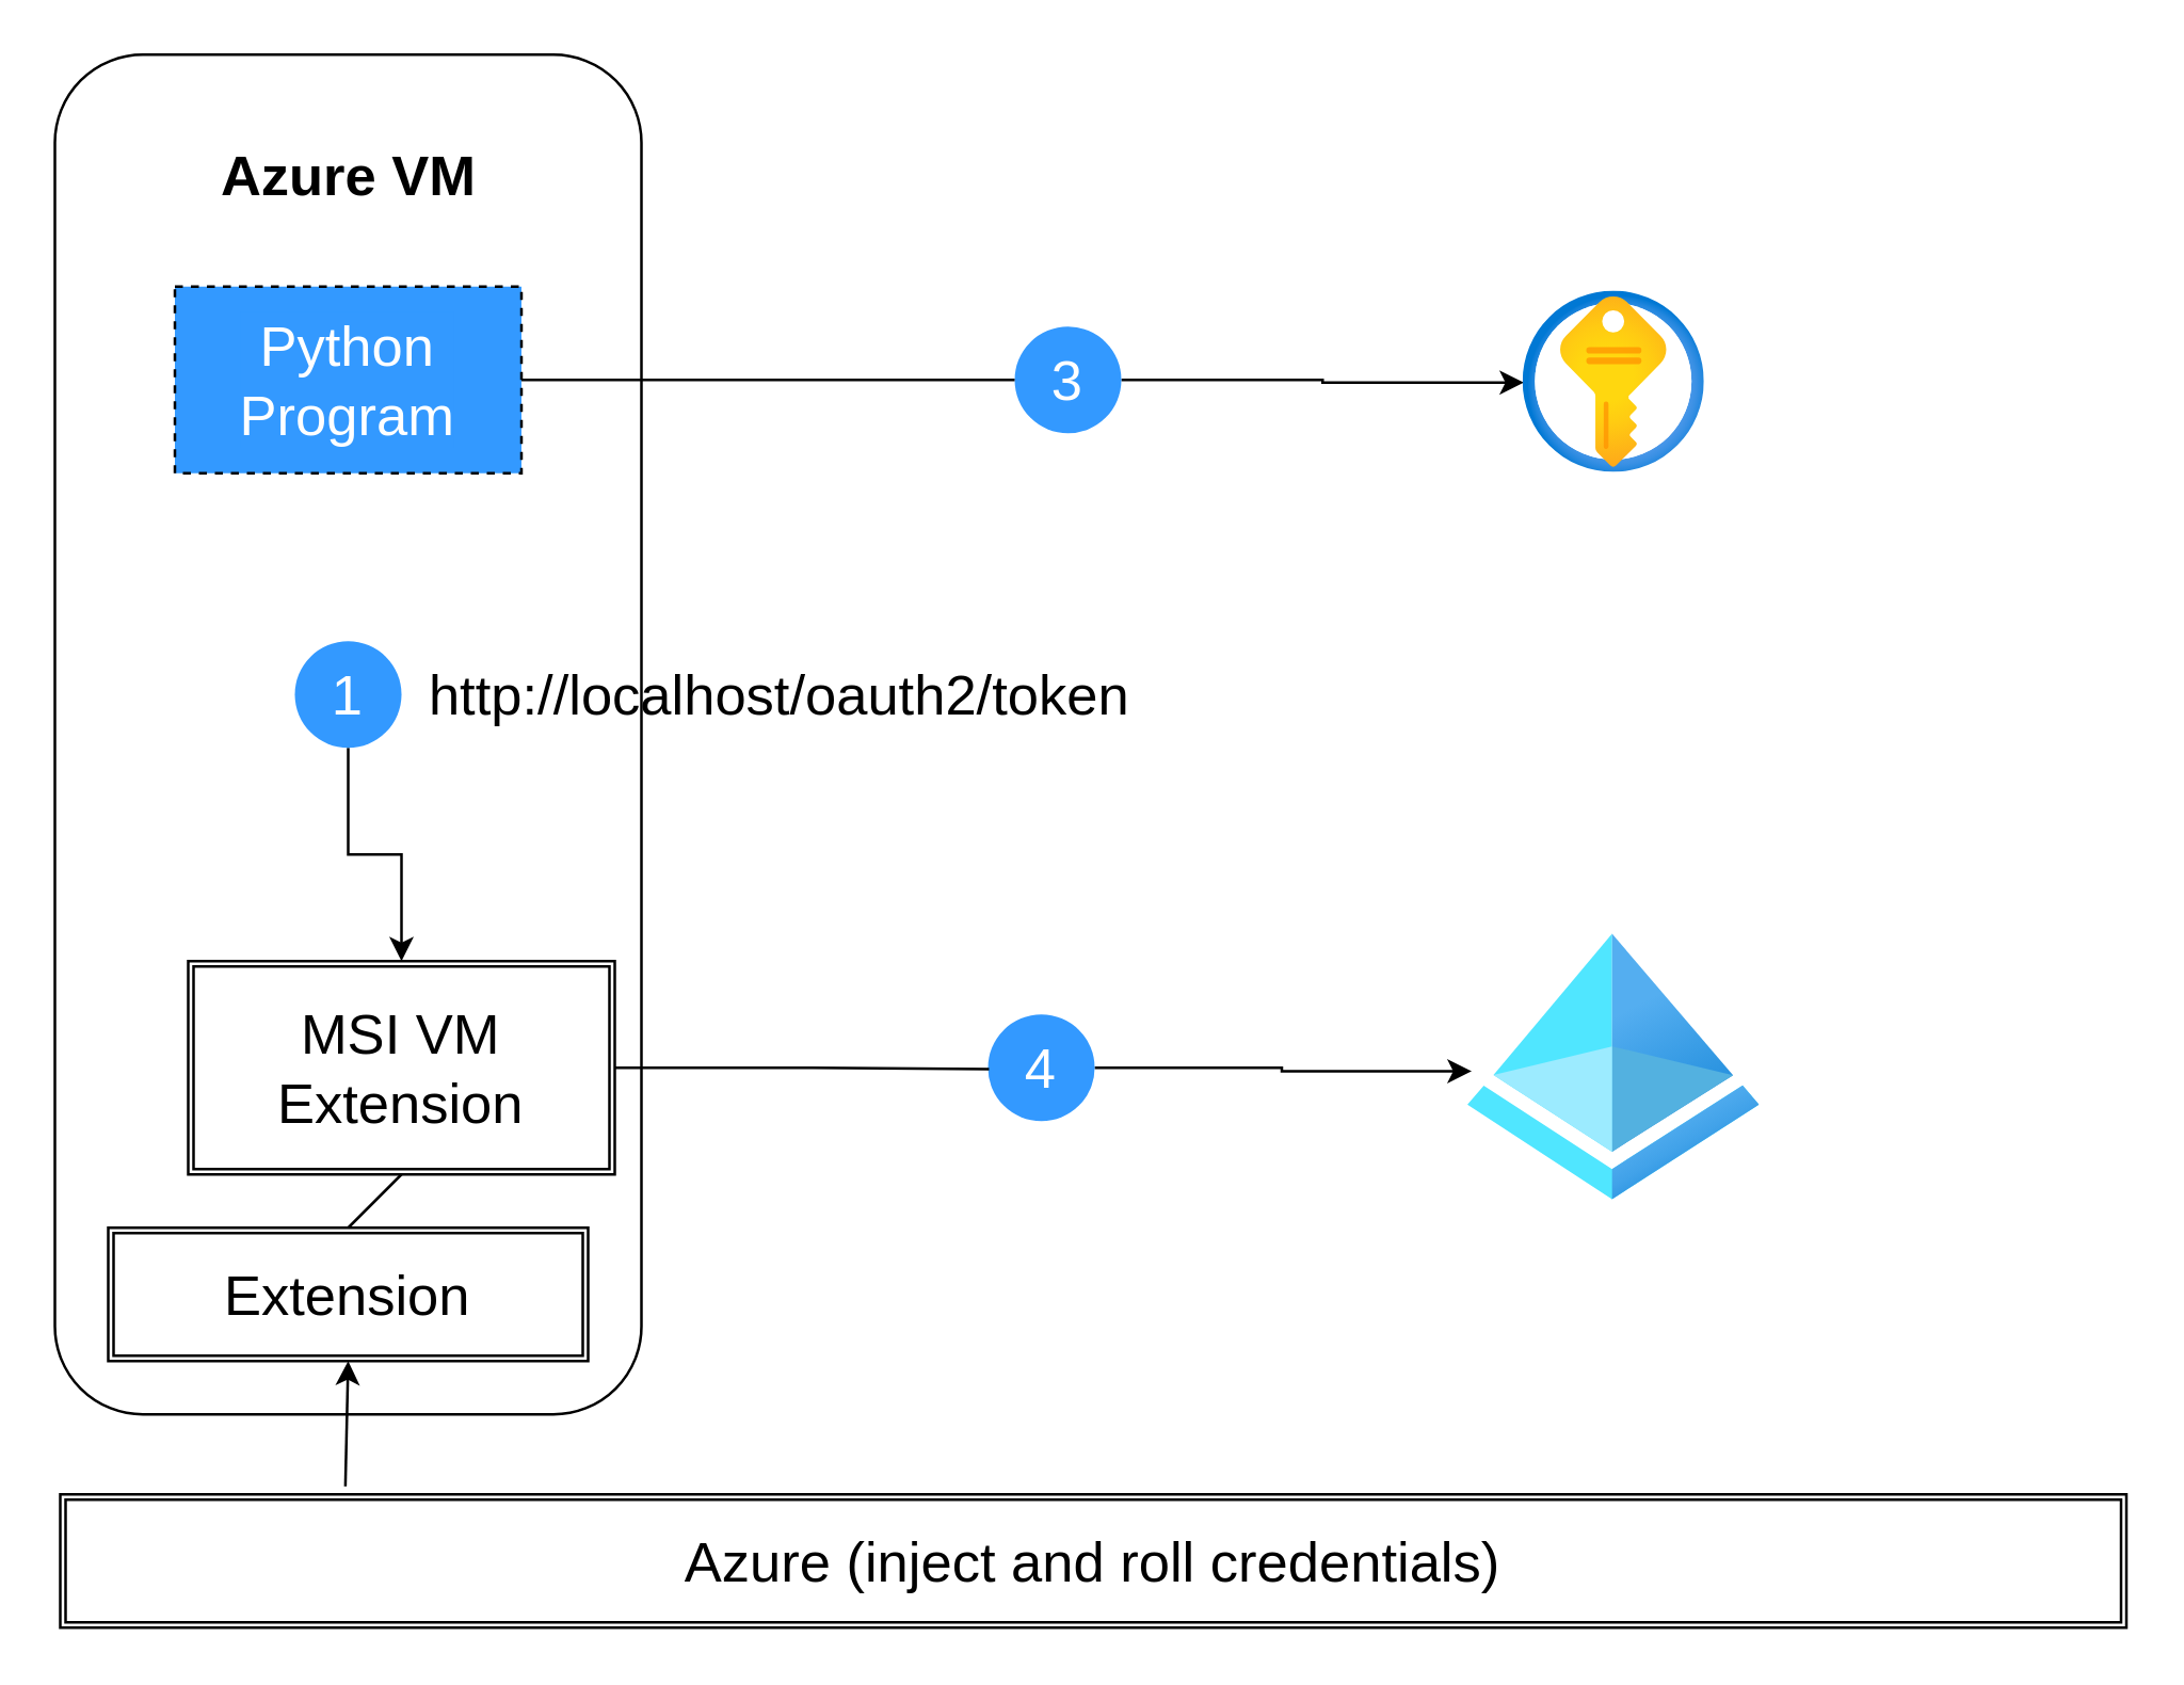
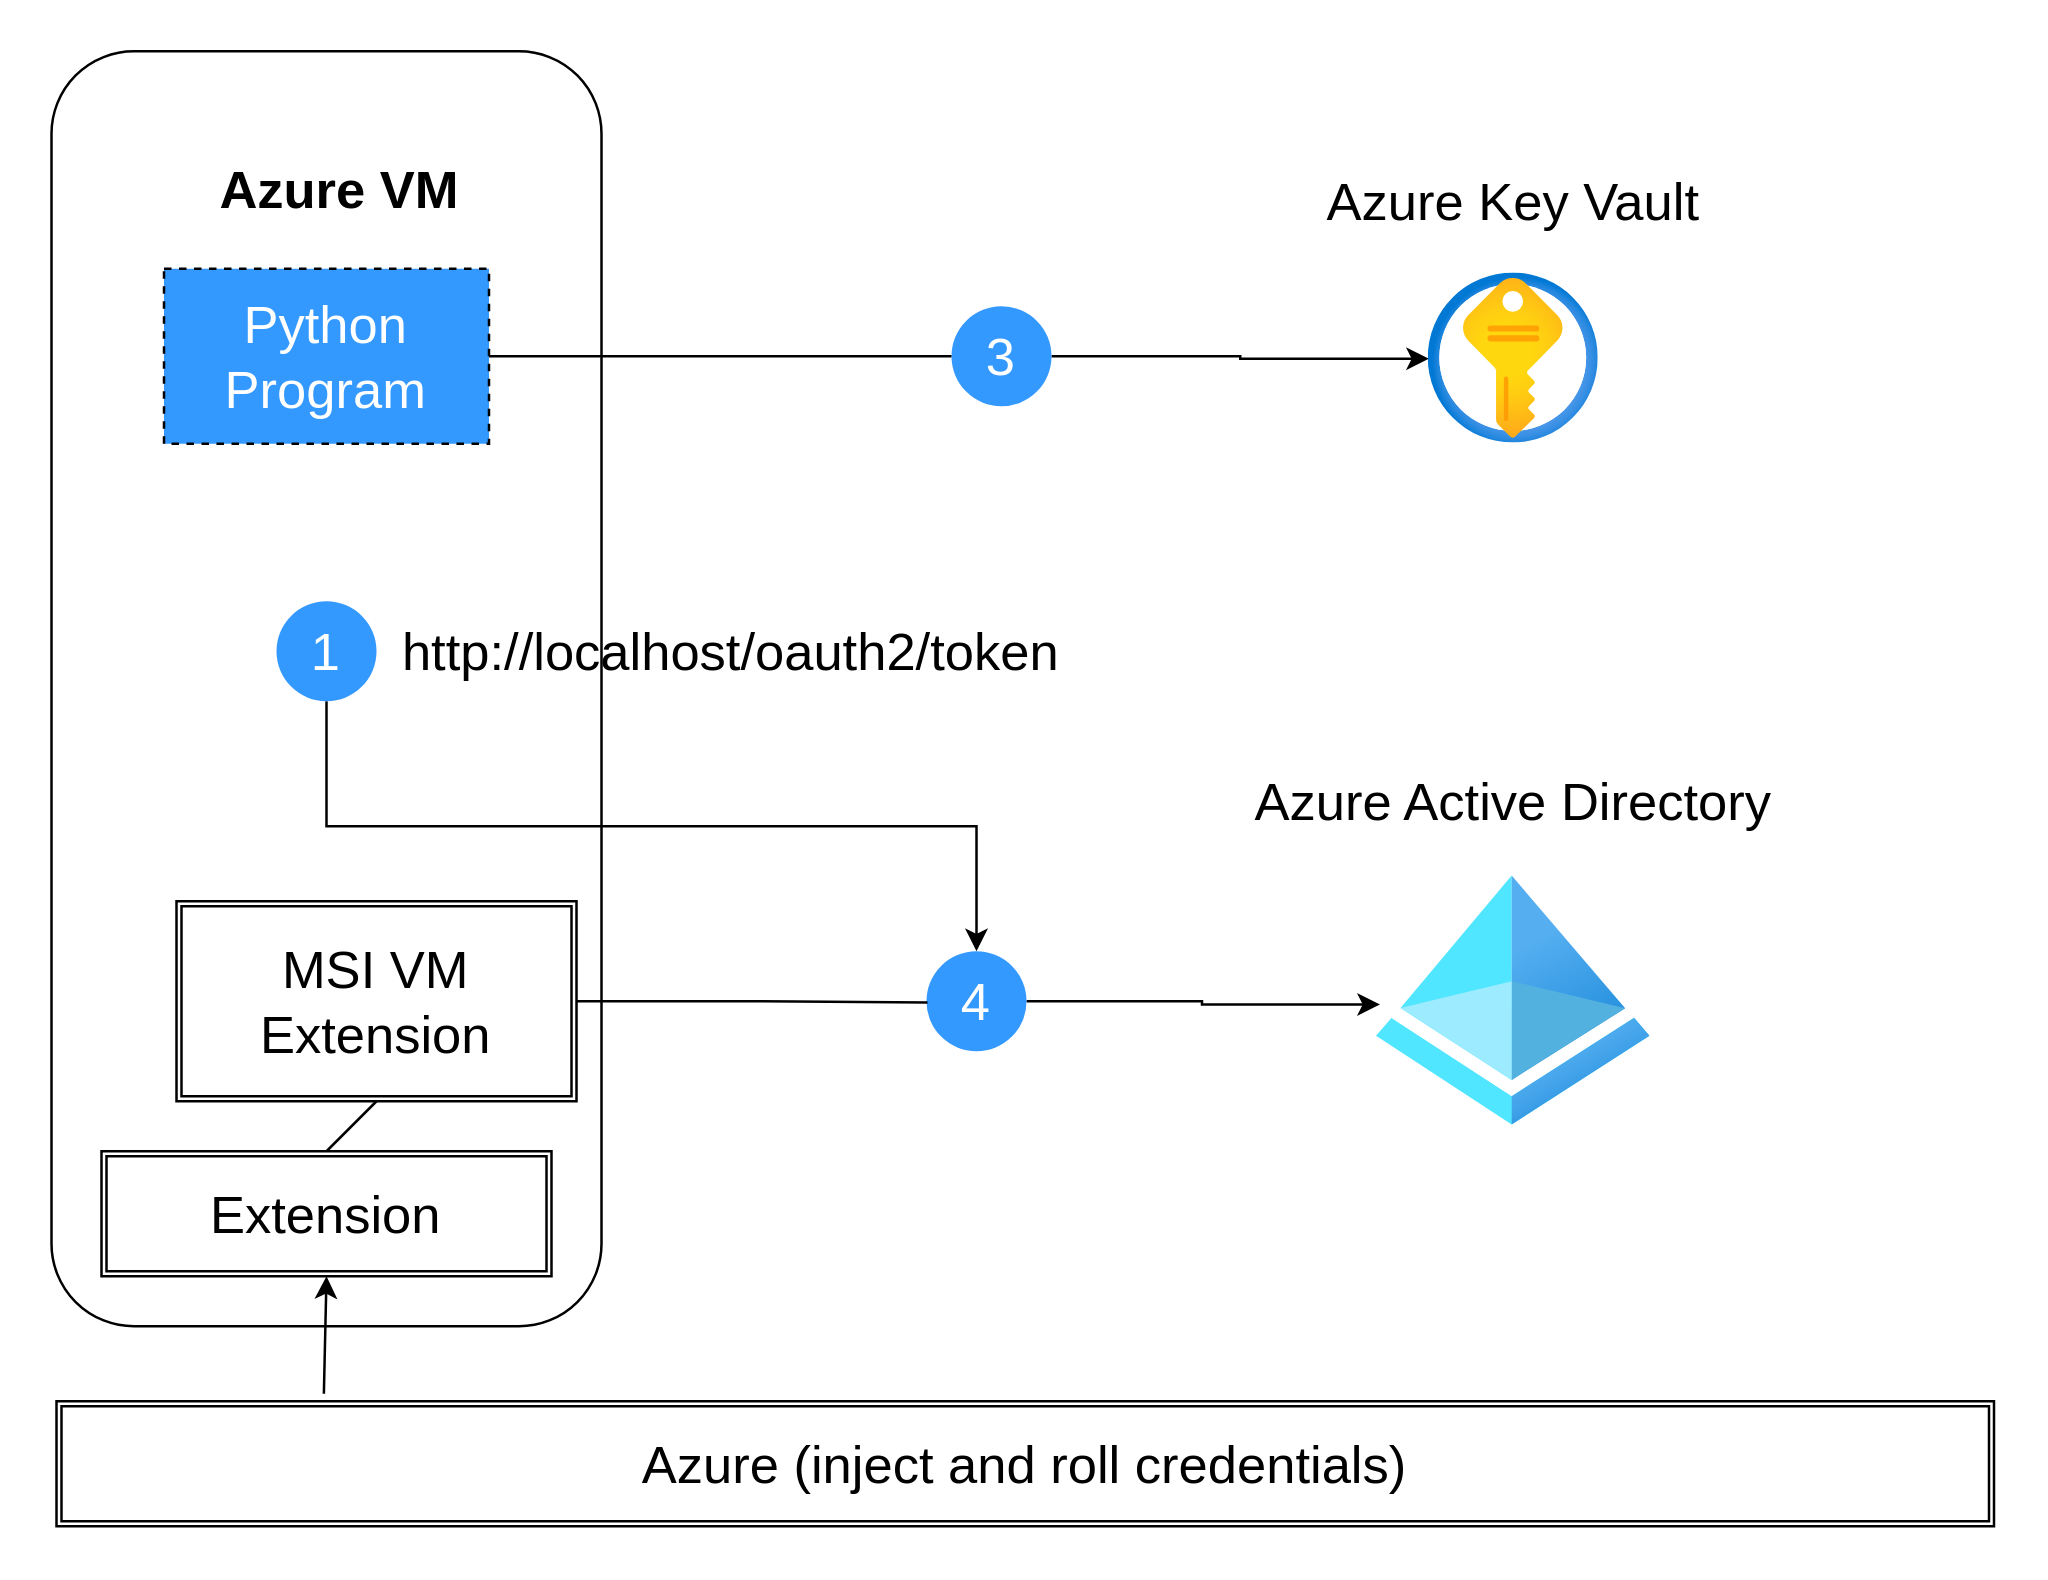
  <mxCell id="0" />
  <mxCell id="1" parent="0" />
  <mxCell id="2" value="" style="rounded=1;whiteSpace=wrap;html=1;" vertex="1" parent="1"><mxGeometry x="20" y="20" width="220" height="510" as="geometry" /></mxCell>
- <mxCell id="3" value="Azure VM" style="text;html=1;strokeColor=none;fillColor=none;align=center;verticalAlign=middle;whiteSpace=wrap;rounded=0;fontSize=21;fontStyle=1" vertex="1" parent="1"><mxGeometry x="72.5" y="40" width="115" height="50" as="geometry" /></mxCell>
- <mxCell id="4" style="edgeStyle=orthogonalEdgeStyle;rounded=0;orthogonalLoop=1;jettySize=auto;html=1;exitX=0.5;exitY=1;exitDx=0;exitDy=0;fontSize=21;fontColor=#000000;startArrow=none;" edge="1" parent="1" source="21" target="8"><mxGeometry relative="1" as="geometry" /></mxCell>
+ <mxCell id="3" value="Azure VM" style="text;html=1;strokeColor=none;fillColor=none;align=center;verticalAlign=middle;whiteSpace=wrap;rounded=0;fontSize=21;fontStyle=1" vertex="1" parent="1"><mxGeometry x="77.5" y="50" width="115" height="50" as="geometry" /></mxCell>
+ <mxCell id="4" style="edgeStyle=orthogonalEdgeStyle;rounded=0;orthogonalLoop=1;jettySize=auto;html=1;exitX=0.5;exitY=1;exitDx=0;exitDy=0;fontSize=21;fontColor=#000000;startArrow=none;" edge="1" parent="1" source="21" target="17"><mxGeometry relative="1" as="geometry" /></mxCell>
  <mxCell id="5" style="edgeStyle=orthogonalEdgeStyle;rounded=0;orthogonalLoop=1;jettySize=auto;html=1;exitX=1;exitY=0.5;exitDx=0;exitDy=0;fontSize=21;fontColor=#000000;startArrow=none;" edge="1" parent="1" source="19" target="15"><mxGeometry relative="1" as="geometry" /></mxCell>
  <mxCell id="6" value="Python&lt;br&gt;Program" style="rounded=0;whiteSpace=wrap;html=1;labelBackgroundColor=#3399FF;fontSize=21;fontColor=#FFFFFF;labelBorderColor=none;spacing=0;fillColor=#3399FF;dashed=1;" vertex="1" parent="1"><mxGeometry x="65" y="107" width="130" height="70" as="geometry" /></mxCell>
  <mxCell id="7" style="edgeStyle=orthogonalEdgeStyle;rounded=0;orthogonalLoop=1;jettySize=auto;html=1;exitX=1;exitY=0.5;exitDx=0;exitDy=0;entryX=0.01;entryY=0.513;entryDx=0;entryDy=0;entryPerimeter=0;fontSize=21;fontColor=#000000;startArrow=none;" edge="1" parent="1" source="17" target="13"><mxGeometry relative="1" as="geometry" /></mxCell>
  <mxCell id="8" value="MSI VM&lt;br&gt;Extension" style="shape=ext;double=1;rounded=0;whiteSpace=wrap;html=1;labelBackgroundColor=none;fontSize=21;fillColor=#FFFFFF;" vertex="1" parent="1"><mxGeometry x="70" y="360" width="160" height="80" as="geometry" /></mxCell>
  <mxCell id="9" value="Extension" style="shape=ext;double=1;rounded=0;whiteSpace=wrap;html=1;labelBackgroundColor=none;fontSize=21;fillColor=#FFFFFF;" vertex="1" parent="1"><mxGeometry x="40" y="460" width="180" height="50" as="geometry" /></mxCell>
  <mxCell id="10" value="Azure (inject and roll credentials)" style="shape=ext;double=1;rounded=0;whiteSpace=wrap;html=1;labelBackgroundColor=none;fontSize=21;fillColor=#FFFFFF;" vertex="1" parent="1"><mxGeometry x="22" y="560" width="775" height="50" as="geometry" /></mxCell>
  <mxCell id="11" value="" style="endArrow=classic;html=1;fontSize=21;fontColor=#000000;exitX=0.138;exitY=-0.06;exitDx=0;exitDy=0;exitPerimeter=0;entryX=0.5;entryY=1;entryDx=0;entryDy=0;" edge="1" parent="1" source="10" target="9"><mxGeometry width="50" height="50" relative="1" as="geometry"><mxPoint x="350" y="500" as="sourcePoint" /><mxPoint x="400" y="450" as="targetPoint" /></mxGeometry></mxCell>
  <mxCell id="12" value="" style="endArrow=none;html=1;fontSize=21;fontColor=#000000;exitX=0.5;exitY=0;exitDx=0;exitDy=0;entryX=0.5;entryY=1;entryDx=0;entryDy=0;" edge="1" parent="1" source="9" target="8"><mxGeometry width="50" height="50" relative="1" as="geometry"><mxPoint x="410" y="410" as="sourcePoint" /><mxPoint x="460" y="360" as="targetPoint" /></mxGeometry></mxCell>
  <mxCell id="13" value="" style="aspect=fixed;html=1;points=[];align=center;image;fontSize=12;image=img/lib/azure2/identity/Azure_Active_Directory.svg;labelBackgroundColor=none;fontColor=#000000;fillColor=#FFFFFF;" vertex="1" parent="1"><mxGeometry x="550.31" y="350" width="109.38" height="100" as="geometry" /></mxCell>
+ <mxCell id="14" value="Azure Active Directory" style="text;html=1;strokeColor=none;fillColor=none;align=center;verticalAlign=middle;whiteSpace=wrap;rounded=0;labelBackgroundColor=none;fontSize=21;fontColor=#000000;" vertex="1" parent="1"><mxGeometry x="486.25" y="310" width="237.5" height="20" as="geometry" /></mxCell>
  <mxCell id="15" value="" style="aspect=fixed;html=1;points=[];align=center;image;fontSize=12;image=img/lib/azure2/security/Key_Vaults.svg;labelBackgroundColor=none;fontColor=#000000;fillColor=#FFFFFF;" vertex="1" parent="1"><mxGeometry x="571" y="109" width="68" height="68" as="geometry" /></mxCell>
+ <mxCell id="16" value="Azure Key Vault" style="text;html=1;strokeColor=none;fillColor=none;align=center;verticalAlign=middle;whiteSpace=wrap;rounded=0;labelBackgroundColor=none;fontSize=21;fontColor=#000000;" vertex="1" parent="1"><mxGeometry x="486.25" y="70" width="237.5" height="20" as="geometry" /></mxCell>
  <mxCell id="17" value="4" style="ellipse;whiteSpace=wrap;html=1;aspect=fixed;labelBackgroundColor=none;fontSize=21;fontColor=#FFFFFF;fillColor=#3399FF;labelBorderColor=none;strokeColor=none;" vertex="1" parent="1"><mxGeometry x="370" y="380" width="40" height="40" as="geometry" /></mxCell>
  <mxCell id="18" value="" style="edgeStyle=orthogonalEdgeStyle;rounded=0;orthogonalLoop=1;jettySize=auto;html=1;exitX=1;exitY=0.5;exitDx=0;exitDy=0;entryX=0.01;entryY=0.513;entryDx=0;entryDy=0;entryPerimeter=0;fontSize=21;fontColor=#000000;endArrow=none;" edge="1" parent="1" source="8" target="17"><mxGeometry relative="1" as="geometry"><mxPoint x="190" y="400" as="sourcePoint" /><mxPoint x="551.404" y="401.3" as="targetPoint" /></mxGeometry></mxCell>
  <mxCell id="19" value="3" style="ellipse;whiteSpace=wrap;html=1;aspect=fixed;labelBackgroundColor=none;fontSize=21;fontColor=#FFFFFF;fillColor=#3399FF;labelBorderColor=none;strokeColor=none;" vertex="1" parent="1"><mxGeometry x="380" y="122" width="40" height="40" as="geometry" /></mxCell>
  <mxCell id="20" value="" style="edgeStyle=orthogonalEdgeStyle;rounded=0;orthogonalLoop=1;jettySize=auto;html=1;exitX=1;exitY=0.5;exitDx=0;exitDy=0;fontSize=21;fontColor=#000000;endArrow=none;" edge="1" parent="1" source="6" target="19"><mxGeometry relative="1" as="geometry"><mxPoint x="195" y="142" as="sourcePoint" /><mxPoint x="571" y="143" as="targetPoint" /></mxGeometry></mxCell>
  <mxCell id="21" value="1" style="ellipse;whiteSpace=wrap;html=1;aspect=fixed;labelBackgroundColor=none;fontSize=21;fontColor=#FFFFFF;fillColor=#3399FF;labelBorderColor=none;strokeColor=none;" vertex="1" parent="1"><mxGeometry x="110" y="240" width="40" height="40" as="geometry" /></mxCell>
  <mxCell id="22" value="http://localhost/oauth2/token" style="text;html=1;strokeColor=none;fillColor=none;align=center;verticalAlign=middle;whiteSpace=wrap;rounded=0;labelBackgroundColor=none;fontSize=21;fontColor=#000000;" vertex="1" parent="1"><mxGeometry x="172.5" y="250" width="237.5" height="20" as="geometry" /></mxCell>
